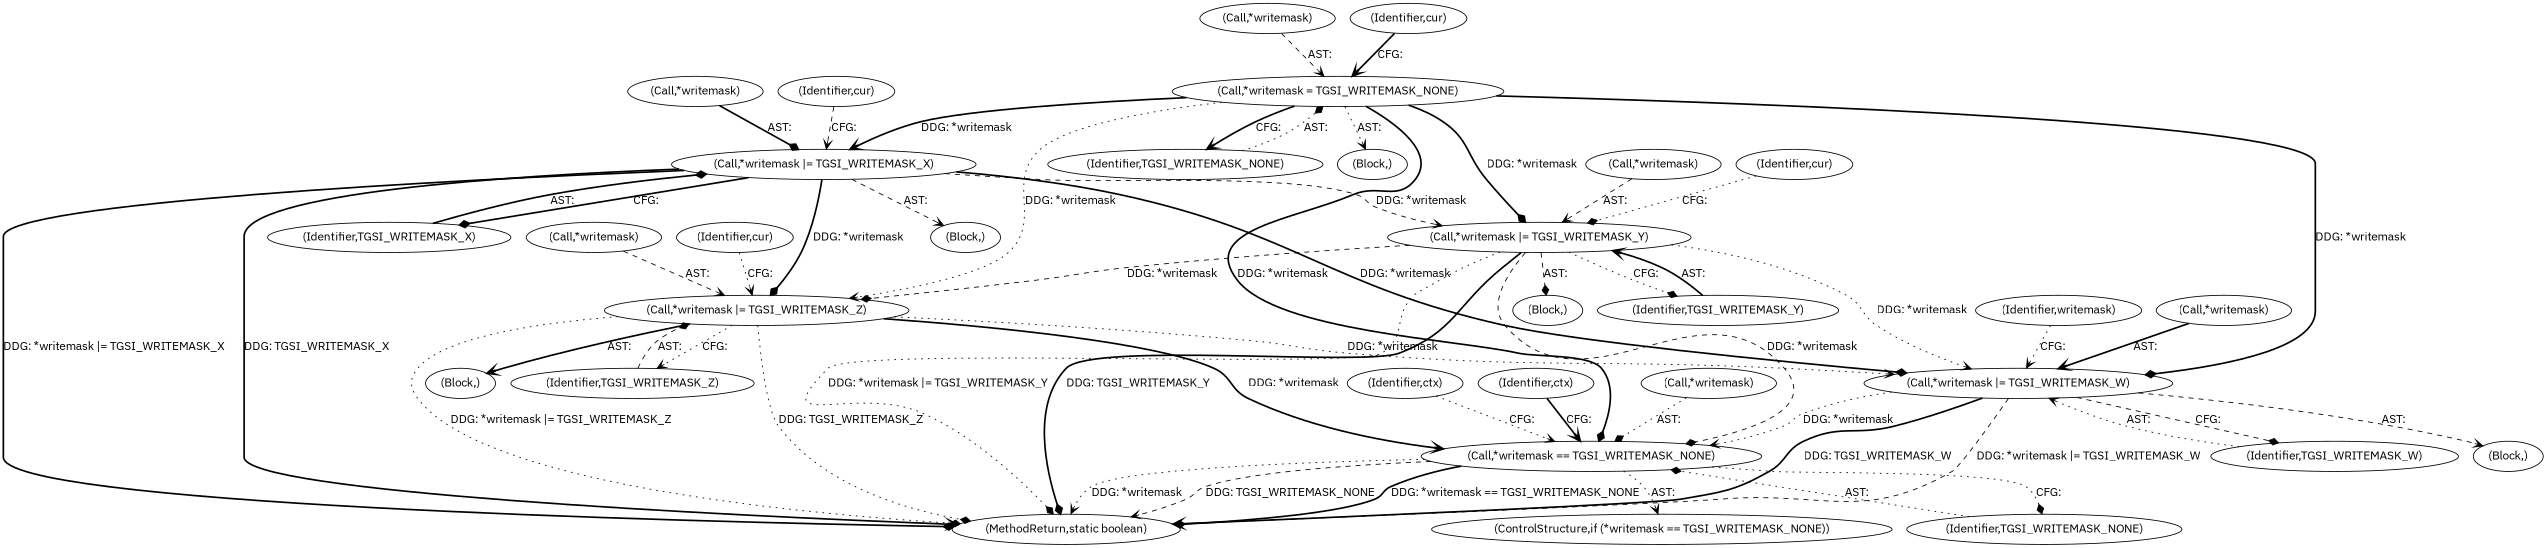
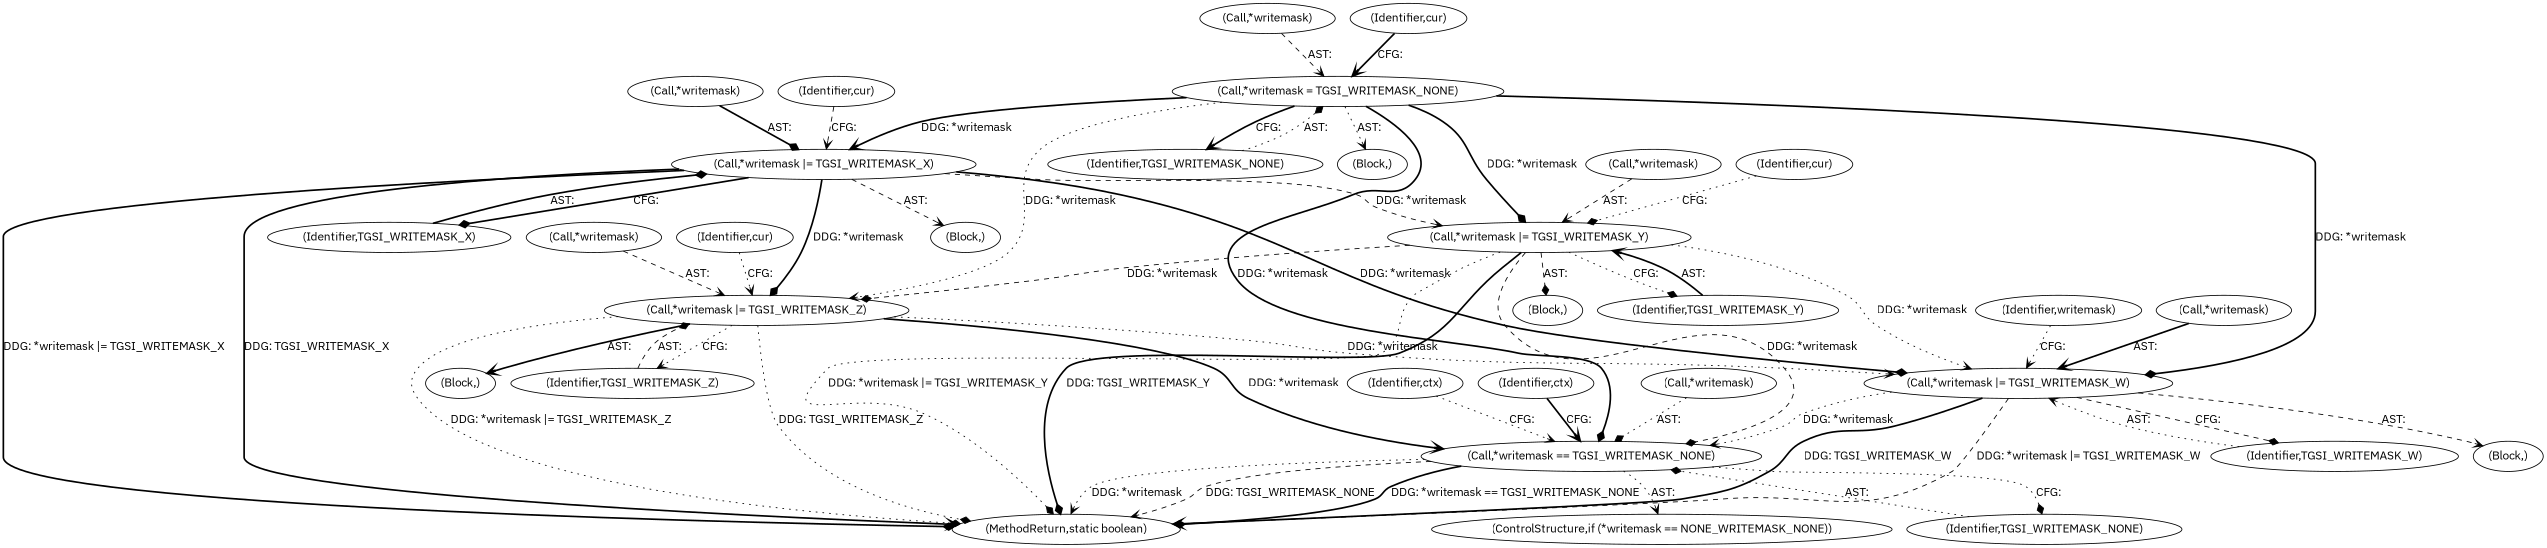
  digraph {
    fontname="IBM Plex Sans"
    node [fontname="IBM Plex Sans"]
    edge [arrowhead=vee fontname="IBM Plex Sans" style=bold]
    n1 [label="(Call,*writemask = TGSI_WRITEMASK_NONE)"]
    n2 [label="(Call,*writemask |= TGSI_WRITEMASK_X)"]
    n3 [label="(Call,*writemask |= TGSI_WRITEMASK_Y)"]
    n4 [label="(Call,*writemask |= TGSI_WRITEMASK_Z)"]
    n5 [label="(Call,*writemask |= TGSI_WRITEMASK_W)"]
    n6 [label="(Call,*writemask == TGSI_WRITEMASK_NONE)"]
    n7 [label="(Identifier,TGSI_WRITEMASK_NONE)"]
    n8 [label="(Block,)"]
    n9 [label="(Identifier,TGSI_WRITEMASK_X)"]
    n10 [label="(MethodReturn,static boolean)"]
    n11 [label="(Block,)"]
    n12 [label="(Identifier,TGSI_WRITEMASK_Y)"]
    n13 [label="(Block,)"]
    n14 [label="(Block,)"]
    n15 [label="(Identifier,TGSI_WRITEMASK_Z)"]
    n16 [label="(Identifier,TGSI_WRITEMASK_W)"]
    n17 [label="(Block,)"]
-   n18 [label="(ControlStructure,if (*writemask == TGSI_WRITEMASK_NONE))"]
+   n18 [label="(ControlStructure,if (*writemask == NONE_WRITEMASK_NONE))"]
    n19 [label="(Identifier,TGSI_WRITEMASK_NONE)"]
    n20 [label="(Identifier,cur)"]
    n21 [label="(Call,*writemask)"]
    n22 [label="(Call,*writemask)"]
    n23 [label="(Identifier,writemask)"]
    n24 [label="(Identifier,cur)"]
    n25 [label="(Call,*writemask)"]
    n26 [label="(Identifier,ctx)"]
    n27 [label="(Identifier,ctx)"]
    n28 [label="(Call,*writemask)"]
    n29 [label="(Identifier,cur)"]
    n30 [label="(Call,*writemask)"]
    n31 [label="(Identifier,cur)"]
    n32 [label="(Call,*writemask)"]
    n1 -> n2 [label="DDG: *writemask"]
    n1 -> n3 [arrowhead=diamond label="DDG: *writemask"]
    n1 -> n4 [label="DDG: *writemask" style=dotted]
    n1 -> n5 [arrowhead=diamond label="DDG: *writemask"]
    n1 -> n6 [arrowhead=diamond label="DDG: *writemask"]
    n1 -> n7 [label="CFG: "]
    n1 -> n8 [label="AST: " style=dotted]
    n2 -> n3 [label="DDG: *writemask" style=dashed]
    n2 -> n4 [arrowhead=diamond label="DDG: *writemask"]
    n2 -> n5 [arrowhead=diamond label="DDG: *writemask"]
    n2 -> n9 [arrowhead=diamond label="CFG: "]
    n2 -> n10 [label="DDG: TGSI_WRITEMASK_X"]
    n2 -> n10 [arrowhead=diamond label="DDG: *writemask |= TGSI_WRITEMASK_X"]
    n2 -> n11 [label="AST: " style=dashed]
    n3 -> n4 [arrowhead=diamond label="DDG: *writemask" style=dashed]
    n3 -> n5 [label="DDG: *writemask" style=dotted]
    n3 -> n6 [arrowhead=diamond label="DDG: *writemask" style=dashed]
    n3 -> n10 [arrowhead=diamond label="DDG: *writemask |= TGSI_WRITEMASK_Y" style=dotted]
    n3 -> n10 [arrowhead=diamond label="DDG: TGSI_WRITEMASK_Y"]
    n3 -> n12 [arrowhead=diamond label="CFG: " style=dotted]
    n3 -> n13 [arrowhead=diamond label="AST: " style=dashed]
    n4 -> n5 [label="DDG: *writemask" style=dotted]
    n4 -> n6 [label="DDG: *writemask"]
    n4 -> n10 [arrowhead=diamond label="DDG: *writemask |= TGSI_WRITEMASK_Z" style=dotted]
    n4 -> n10 [arrowhead=diamond label="DDG: TGSI_WRITEMASK_Z" style=dotted]
    n4 -> n14 [label="AST: "]
    n4 -> n15 [label="CFG: " style=dotted]
    n5 -> n6 [label="DDG: *writemask" style=dotted]
    n5 -> n10 [label="DDG: TGSI_WRITEMASK_W"]
    n5 -> n10 [label="DDG: *writemask |= TGSI_WRITEMASK_W" style=dashed]
    n5 -> n16 [arrowhead=diamond label="CFG: " style=dashed]
    n5 -> n17 [label="AST: " style=dashed]
    n6 -> n10 [label="DDG: TGSI_WRITEMASK_NONE" style=dashed]
    n6 -> n10 [arrowhead=diamond label="DDG: *writemask == TGSI_WRITEMASK_NONE"]
    n6 -> n10 [label="DDG: *writemask" style=dotted]
    n6 -> n18 [label="AST: " style=dotted]
    n6 -> n19 [arrowhead=diamond label="CFG: " style=dotted]
    n7 -> n1 [arrowhead=diamond label="AST: " style=dotted]
    n9 -> n2 [arrowhead=diamond label="AST: "]
    n12 -> n3 [label="AST: "]
    n15 -> n4 [arrowhead=diamond label="AST: " style=dashed]
    n16 -> n5 [label="AST: " style=dotted]
    n19 -> n6 [arrowhead=diamond label="AST: " style=dotted]
    n20 -> n3 [arrowhead=diamond label="CFG: " style=dotted]
    n21 -> n6 [arrowhead=diamond label="AST: " style=dotted]
    n22 -> n2 [arrowhead=diamond label="AST: "]
    n23 -> n5 [label="CFG: " style=dotted]
    n24 -> n4 [label="CFG: " style=dotted]
    n25 -> n5 [label="AST: "]
    n26 -> n6 [label="CFG: " style=dotted]
    n27 -> n6 [label="CFG: "]
    n28 -> n3 [label="AST: " style=dashed]
    n29 -> n2 [label="CFG: " style=dashed]
    n30 -> n1 [label="AST: " style=dashed]
    n31 -> n1 [label="CFG: "]
    n32 -> n4 [label="AST: " style=dashed]
  }
